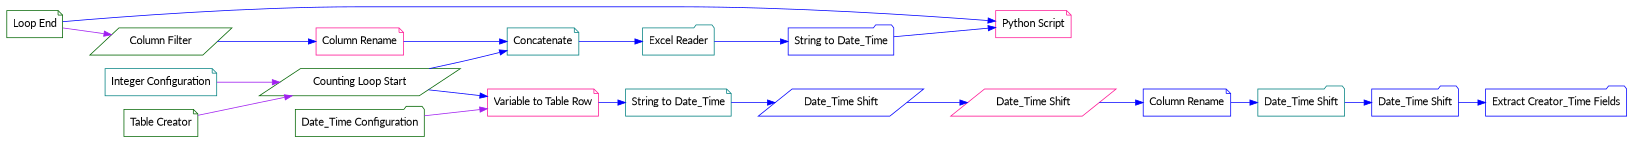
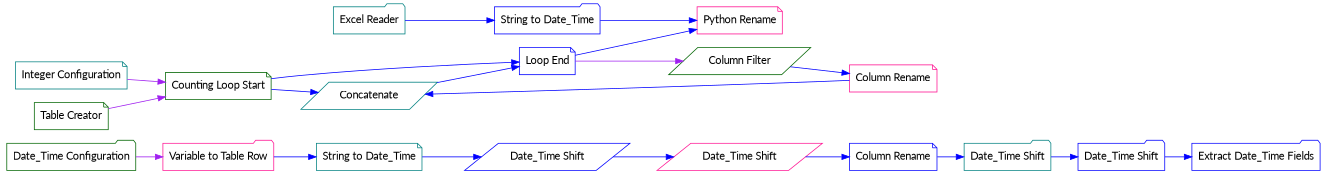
  digraph {
    fontname=Lato
    rankdir=LR
    node [color=teal fontname=Lato shape=note]
    edge [color=blue fontname=Lato]
    n1 [label="Date_Time Shift" shape=folder]
    n2 [color=blue label="Date_Time Shift" shape=folder]
-   n3 [color=blue label="Extract Creator_Time Fields" shape=folder]
-   n4 [color=darkgreen label="Counting Loop Start" shape=parallelogram]
-   n5 [color=deeppink label="Variable to Table Row"]
-   n6 [label=Concatenate]
+   n3 [color=blue label="Extract Date_Time Fields" shape=folder]
+   n4 [color=darkgreen label="Counting Loop Start"]
+   n5 [color=deeppink label="Variable to Table Row" shape=folder]
+   n6 [label=Concatenate shape=parallelogram]
    n7 [label="String to Date_Time"]
-   n8 [color=darkgreen label="Loop End"]
+   n8 [color=blue label="Loop End"]
    n9 [color=blue label="Date_Time Shift" shape=parallelogram]
    n10 [label="Excel Reader" shape=folder]
    n11 [color=blue label="String to Date_Time" shape=folder]
-   n12 [color=deeppink label="Python Script"]
+   n12 [color=deeppink label="Python Rename"]
    n13 [color=darkgreen label="Column Filter" shape=parallelogram]
    n14 [color=blue label="Column Rename"]
    n15 [color=deeppink label="Column Rename"]
    n16 [color=deeppink label="Date_Time Shift" shape=parallelogram]
    n17 [color=darkgreen label="Date_Time Configuration" shape=folder]
    n18 [label="Integer Configuration"]
    n19 [color=darkgreen label="Table Creator"]
    n1 -> n2
    n2 -> n3
-   n4 -> n5
+   n4 -> n8
    n4 -> n6
    n5 -> n7
-   n6 -> n10
+   n6 -> n8
    n7 -> n9
    n8 -> n12
    n8 -> n13 [color=purple]
    n9 -> n16
    n10 -> n11
    n11 -> n12
    n13 -> n15
    n14 -> n1
    n15 -> n6
    n16 -> n14
    n17 -> n5 [color=purple]
    n18 -> n4 [color=purple]
    n19 -> n4 [color=purple]
  }
